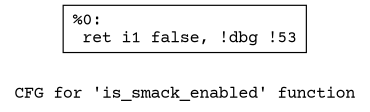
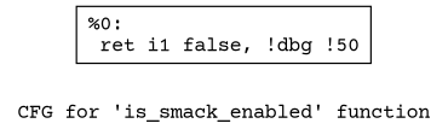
  digraph {
    label="CFG for 'is_smack_enabled' function"
    fontname="Courier Prime"
-   n1 [label="{%0:\l  ret i1 false, !dbg !53\l}" shape=record fontname="Courier Prime"]
+   n1 [label="{%0:\l  ret i1 false, !dbg !50\l}" shape=record fontname="Courier Prime"]
  }
